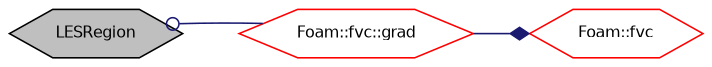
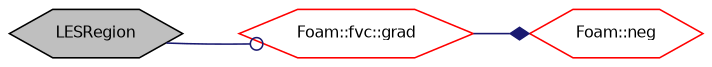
  digraph {
    rankdir=LR
    node [color=red fontname=Helvetica fontsize=10 shape=hexagon]
    edge [color=midnightblue fontname=Helvetica fontsize=10 labelfontname=Helvetica labelfontsize=10 style=solid]
    n1 [color=black fillcolor=grey75 fontcolor=black height=0.2 label=LESRegion style=filled width=0.4]
    n2 [height=0.2 label="Foam::fvc::grad" width=0.4]
-   n3 [height=0.2 label="Foam::fvc" width=0.4]
-   n2 -> n1 [arrowhead=odot]
+   n3 [height=0.2 label="Foam::neg" width=0.4]
+   n1 -> n2 [arrowhead=odot]
    n2 -> n3 [arrowhead=diamond]
  }
